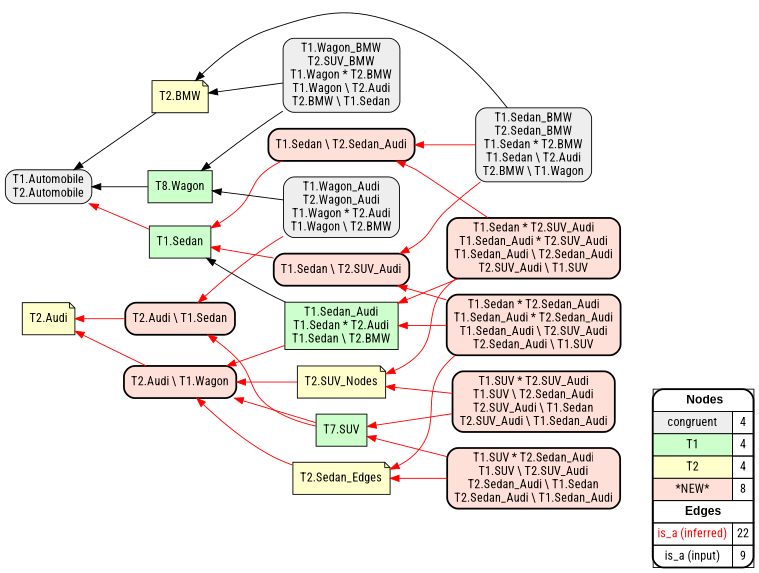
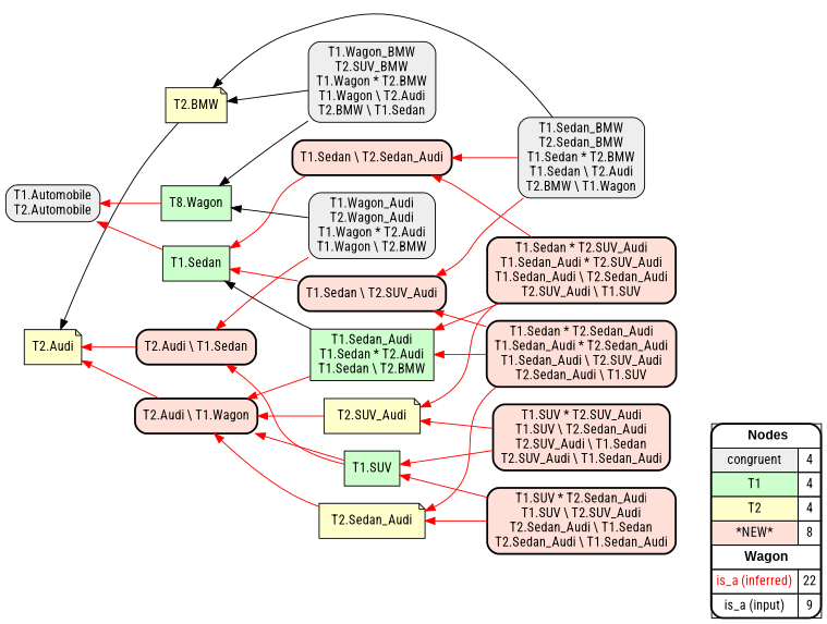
  digraph {
    fontname="Roboto Condensed"
    rankdir=RL
    node [fillcolor="#FFE0D8" fontname="Roboto Condensed" shape=box style="filled,rounded,bold"]
    edge [arrowhead=normal color="#FF0000" constraint=true fontname="Roboto Condensed" penwidth=1 style=solid]
-   n1 [fillcolor=white label=<   <TABLE BORDER="0" CELLBORDER="1" CELLSPACING="0" CELLPADDING="4">  <TR> <TD COLSPAN="2"><font face="Arial Black"> Nodes</font></TD> </TR>  <TR>   <TD bgcolor="#EEEEEE" fontname="helvetica">congruent</TD>   <TD>4</TD>   </TR>  <TR>   <TD bgcolor="#CCFFCC" fontname="helvetica">T1</TD>   <TD>4</TD>   </TR>  <TR>   <TD bgcolor="#FFFFCC" fontname="helvetica">T2</TD>   <TD>4</TD>   </TR>  <TR>   <TD bgcolor="#FFE0D8" fontname="helvetica">*NEW*</TD>   <TD>8</TD>   </TR>  <TR> <TD COLSPAN="2"><font face = "Arial Black"> Edges </font></TD> </TR>  <TR>   <TD><font color ="#FF0000">is_a (inferred)</font></TD><TD>22</TD> </TR> <TR>   <TD><font color ="#000000">is_a (input)</font></TD><TD>9</TD> </TR> </TABLE>   > margin=0]
+   n1 [fillcolor=white label=<   <TABLE BORDER="0" CELLBORDER="1" CELLSPACING="0" CELLPADDING="4">  <TR> <TD COLSPAN="2"><font face="Arial Black"> Nodes</font></TD> </TR>  <TR>   <TD bgcolor="#EEEEEE" fontname="helvetica">congruent</TD>   <TD>4</TD>   </TR>  <TR>   <TD bgcolor="#CCFFCC" fontname="helvetica">T1</TD>   <TD>4</TD>   </TR>  <TR>   <TD bgcolor="#FFFFCC" fontname="helvetica">T2</TD>   <TD>4</TD>   </TR>  <TR>   <TD bgcolor="#FFE0D8" fontname="helvetica">*NEW*</TD>   <TD>8</TD>   </TR>  <TR> <TD COLSPAN="2"><font face = "Arial Black"> Wagon </font></TD> </TR>  <TR>   <TD><font color ="#FF0000">is_a (inferred)</font></TD><TD>22</TD> </TR> <TR>   <TD><font color ="#000000">is_a (input)</font></TD><TD>9</TD> </TR> </TABLE>   > margin=0]
    "T1.Automobile\nT2.Automobile" [fillcolor="#EEEEEE" style="filled,rounded"]
    "T1.Sedan_BMW\nT2.Sedan_BMW\nT1.Sedan * T2.BMW\nT1.Sedan \\ T2.Audi\nT2.BMW \\ T1.Wagon" [fillcolor="#EEEEEE" style="filled,rounded"]
    "T2.BMW" [fillcolor="#FFFFCC" shape=note style=filled]
    "T1.Sedan \\ T2.SUV_Audi"
    "T1.Sedan \\ T2.Sedan_Audi"
    "T1.Sedan" [fillcolor="#CCFFCC" style=filled]
    "T1.Wagon_Audi\nT2.Wagon_Audi\nT1.Wagon * T2.Audi\nT1.Wagon \\ T2.BMW" [fillcolor="#EEEEEE" style="filled,rounded"]
    n9 [fillcolor="#CCFFCC" label="T8.Wagon" style=filled]
    "T2.Audi \\ T1.Sedan"
    "T2.Audi" [fillcolor="#FFFFCC" shape=note style=filled]
    "T1.Wagon_BMW\nT2.SUV_BMW\nT1.Wagon * T2.BMW\nT1.Wagon \\ T2.Audi\nT2.BMW \\ T1.Sedan" [fillcolor="#EEEEEE" style="filled,rounded"]
    "T1.Sedan_Audi\nT1.Sedan * T2.Audi\nT1.Sedan \\ T2.BMW" [fillcolor="#CCFFCC" style=filled]
    "T2.Audi \\ T1.Wagon"
-   "T1.SUV" [fillcolor="#CCFFCC" style=filled label="T7.SUV"]
-   "T2.SUV_Audi" [fillcolor="#FFFFCC" shape=note style=filled label="T2.SUV_Nodes"]
-   "T2.Sedan_Audi" [fillcolor="#FFFFCC" shape=note style=filled label="T2.Sedan_Edges"]
+   "T1.SUV" [fillcolor="#CCFFCC" style=filled]
+   "T2.SUV_Audi" [fillcolor="#FFFFCC" shape=note style=filled]
+   "T2.Sedan_Audi" [fillcolor="#FFFFCC" shape=note style=filled]
    "T1.SUV * T2.Sedan_Audi\nT1.SUV \\ T2.SUV_Audi\nT2.Sedan_Audi \\ T1.Sedan\nT2.Sedan_Audi \\ T1.Sedan_Audi"
    "T1.Sedan * T2.SUV_Audi\nT1.Sedan_Audi * T2.SUV_Audi\nT1.Sedan_Audi \\ T2.Sedan_Audi\nT2.SUV_Audi \\ T1.SUV"
    "T1.SUV * T2.SUV_Audi\nT1.SUV \\ T2.Sedan_Audi\nT2.SUV_Audi \\ T1.Sedan\nT2.SUV_Audi \\ T1.Sedan_Audi"
    "T1.Sedan * T2.Sedan_Audi\nT1.Sedan_Audi * T2.Sedan_Audi\nT1.Sedan_Audi \\ T2.SUV_Audi\nT2.Sedan_Audi \\ T1.SUV"
    subgraph sub_1 {
      rank=source
      n1
    }
    "T1.Sedan_BMW\nT2.Sedan_BMW\nT1.Sedan * T2.BMW\nT1.Sedan \\ T2.Audi\nT2.BMW \\ T1.Wagon" -> "T2.BMW" [color="#000000"]
    "T1.Sedan_BMW\nT2.Sedan_BMW\nT1.Sedan * T2.BMW\nT1.Sedan \\ T2.Audi\nT2.BMW \\ T1.Wagon" -> "T1.Sedan \\ T2.SUV_Audi"
    "T1.Sedan_BMW\nT2.Sedan_BMW\nT1.Sedan * T2.BMW\nT1.Sedan \\ T2.Audi\nT2.BMW \\ T1.Wagon" -> "T1.Sedan \\ T2.Sedan_Audi"
-   "T2.BMW" -> "T1.Automobile\nT2.Automobile" [color="#000000"]
+   "T2.BMW" -> "T2.Audi" [color="#000000"]
    "T1.Sedan \\ T2.SUV_Audi" -> "T1.Sedan"
    "T1.Sedan \\ T2.Sedan_Audi" -> "T1.Sedan"
    "T1.Sedan" -> "T1.Automobile\nT2.Automobile"
    "T1.Wagon_Audi\nT2.Wagon_Audi\nT1.Wagon * T2.Audi\nT1.Wagon \\ T2.BMW" -> n9 [color="#000000"]
    "T1.Wagon_Audi\nT2.Wagon_Audi\nT1.Wagon * T2.Audi\nT1.Wagon \\ T2.BMW" -> "T2.Audi \\ T1.Sedan"
-   n9 -> "T1.Automobile\nT2.Automobile" [color="#000000"]
+   n9 -> "T1.Automobile\nT2.Automobile"
    "T2.Audi \\ T1.Sedan" -> "T2.Audi"
    "T1.Wagon_BMW\nT2.SUV_BMW\nT1.Wagon * T2.BMW\nT1.Wagon \\ T2.Audi\nT2.BMW \\ T1.Sedan" -> "T2.BMW" [color="#000000"]
    "T1.Wagon_BMW\nT2.SUV_BMW\nT1.Wagon * T2.BMW\nT1.Wagon \\ T2.Audi\nT2.BMW \\ T1.Sedan" -> n9 [color="#000000"]
    "T1.Sedan_Audi\nT1.Sedan * T2.Audi\nT1.Sedan \\ T2.BMW" -> "T1.Sedan" [color="#000000"]
    "T1.Sedan_Audi\nT1.Sedan * T2.Audi\nT1.Sedan \\ T2.BMW" -> "T2.Audi \\ T1.Wagon"
    "T2.Audi \\ T1.Wagon" -> "T2.Audi"
    "T1.SUV" -> "T2.Audi \\ T1.Sedan"
    "T1.SUV" -> "T2.Audi \\ T1.Wagon"
    "T2.SUV_Audi" -> "T2.Audi \\ T1.Wagon"
    "T2.Sedan_Audi" -> "T2.Audi \\ T1.Wagon"
    "T1.SUV * T2.Sedan_Audi\nT1.SUV \\ T2.SUV_Audi\nT2.Sedan_Audi \\ T1.Sedan\nT2.Sedan_Audi \\ T1.Sedan_Audi" -> "T1.SUV"
    "T1.SUV * T2.Sedan_Audi\nT1.SUV \\ T2.SUV_Audi\nT2.Sedan_Audi \\ T1.Sedan\nT2.Sedan_Audi \\ T1.Sedan_Audi" -> "T2.Sedan_Audi"
    "T1.Sedan * T2.SUV_Audi\nT1.Sedan_Audi * T2.SUV_Audi\nT1.Sedan_Audi \\ T2.Sedan_Audi\nT2.SUV_Audi \\ T1.SUV" -> "T1.Sedan \\ T2.Sedan_Audi"
    "T1.Sedan * T2.SUV_Audi\nT1.Sedan_Audi * T2.SUV_Audi\nT1.Sedan_Audi \\ T2.Sedan_Audi\nT2.SUV_Audi \\ T1.SUV" -> "T1.Sedan_Audi\nT1.Sedan * T2.Audi\nT1.Sedan \\ T2.BMW"
    "T1.Sedan * T2.SUV_Audi\nT1.Sedan_Audi * T2.SUV_Audi\nT1.Sedan_Audi \\ T2.Sedan_Audi\nT2.SUV_Audi \\ T1.SUV" -> "T2.SUV_Audi"
    "T1.SUV * T2.SUV_Audi\nT1.SUV \\ T2.Sedan_Audi\nT2.SUV_Audi \\ T1.Sedan\nT2.SUV_Audi \\ T1.Sedan_Audi" -> "T1.SUV"
    "T1.SUV * T2.SUV_Audi\nT1.SUV \\ T2.Sedan_Audi\nT2.SUV_Audi \\ T1.Sedan\nT2.SUV_Audi \\ T1.Sedan_Audi" -> "T2.SUV_Audi"
    "T1.Sedan * T2.Sedan_Audi\nT1.Sedan_Audi * T2.Sedan_Audi\nT1.Sedan_Audi \\ T2.SUV_Audi\nT2.Sedan_Audi \\ T1.SUV" -> "T1.Sedan \\ T2.SUV_Audi"
    "T1.Sedan * T2.Sedan_Audi\nT1.Sedan_Audi * T2.Sedan_Audi\nT1.Sedan_Audi \\ T2.SUV_Audi\nT2.Sedan_Audi \\ T1.SUV" -> "T1.Sedan_Audi\nT1.Sedan * T2.Audi\nT1.Sedan \\ T2.BMW"
    "T1.Sedan * T2.Sedan_Audi\nT1.Sedan_Audi * T2.Sedan_Audi\nT1.Sedan_Audi \\ T2.SUV_Audi\nT2.Sedan_Audi \\ T1.SUV" -> "T2.Sedan_Audi"
  }
